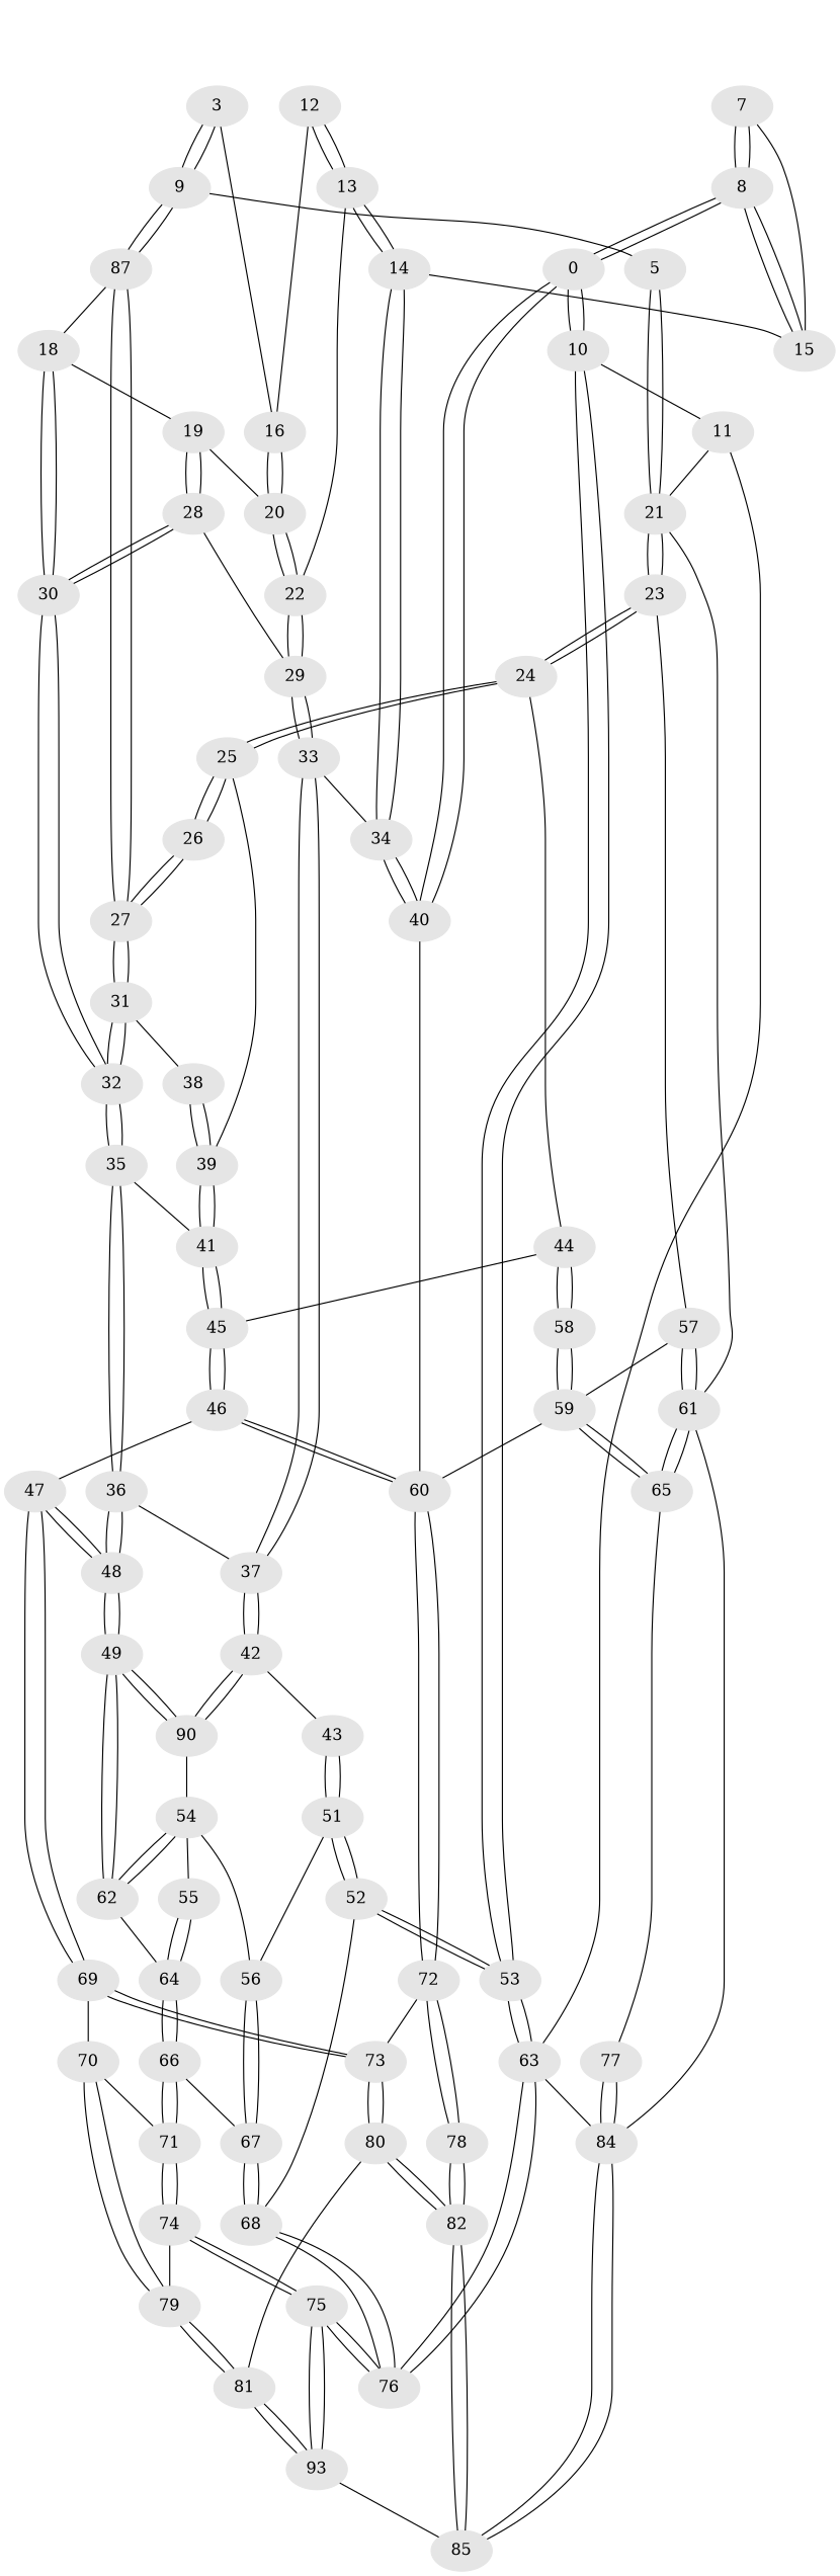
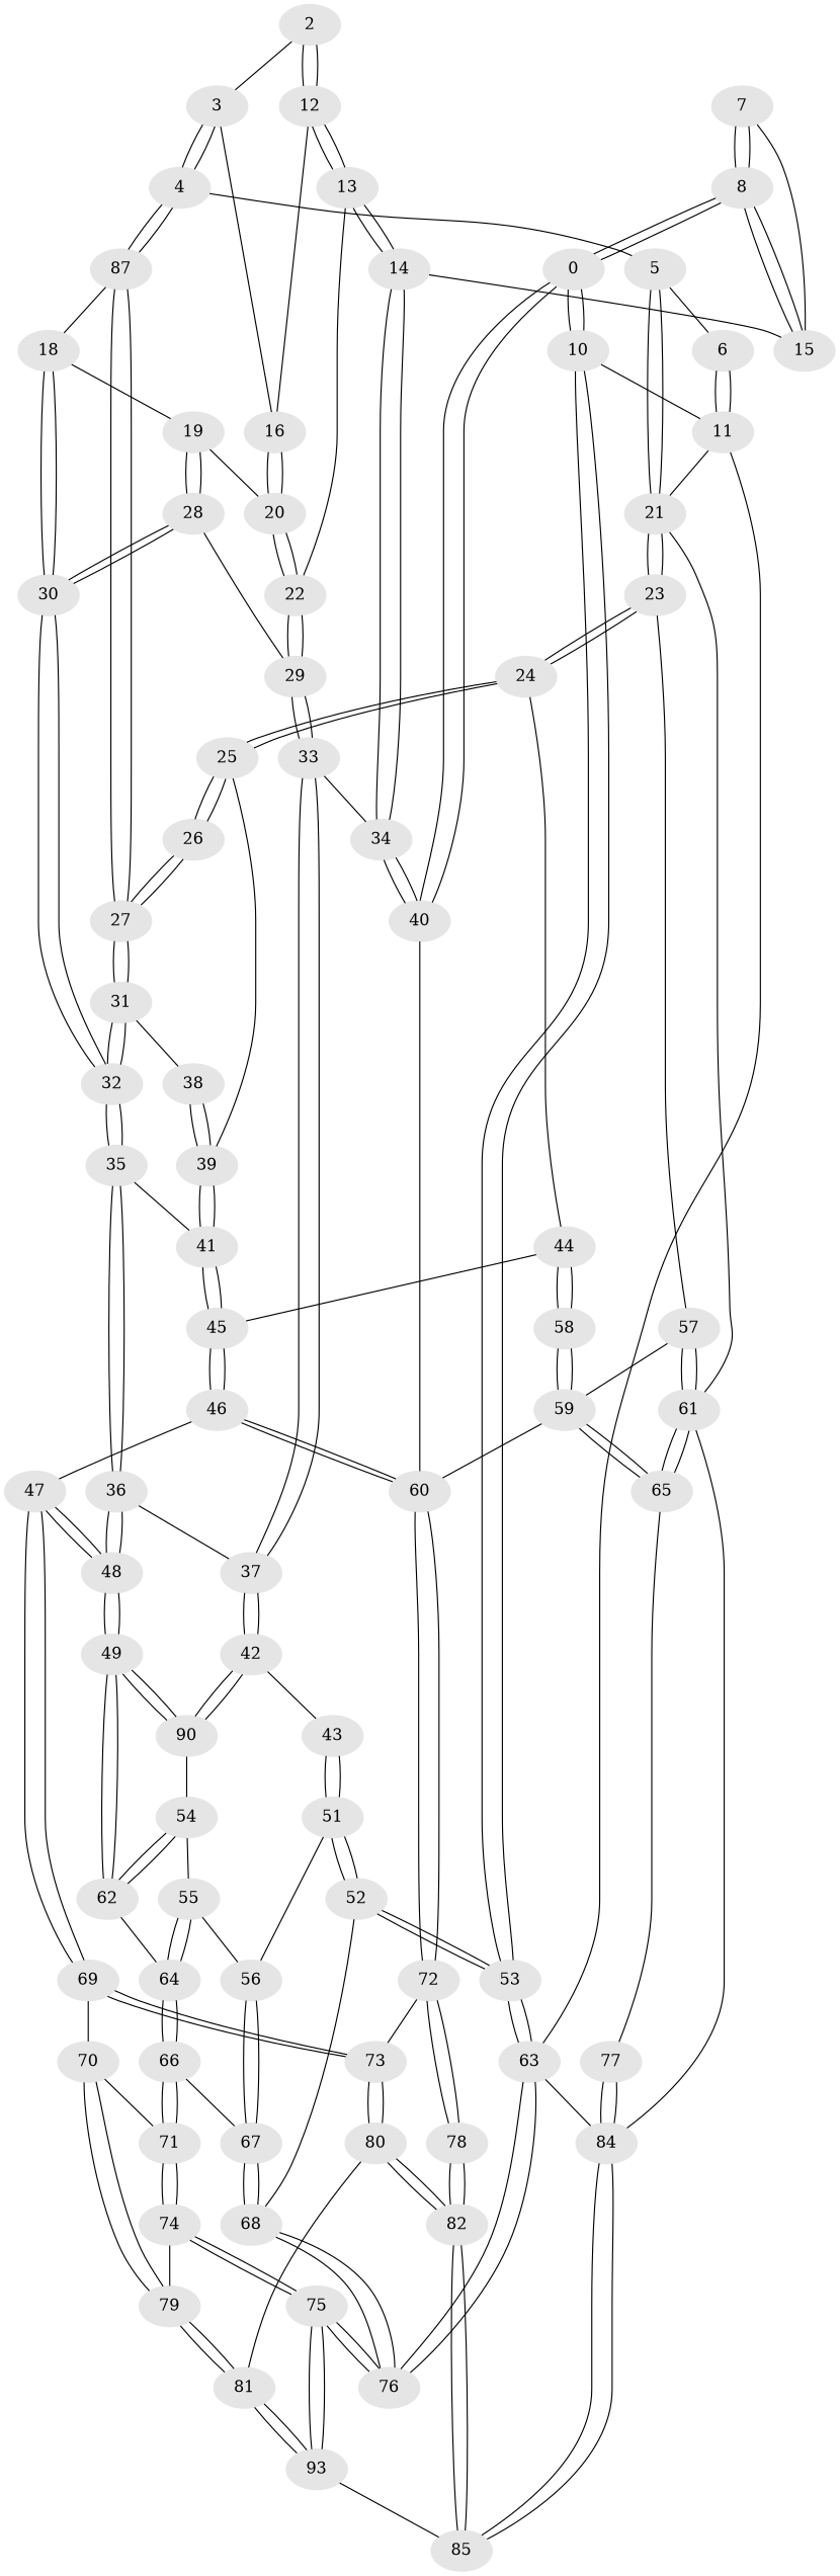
  graph {
    node [color=gray90 style=filled]
+   2
    3
    12
    7
    8
    15
-   4 [label=9]
+   4
    16
    13
    5
    n11 [label=87]
    20
+   6
    21
    18
    27
    11
    23
    61
    63
    n21 [label=0]
    10
    40
    53
    60
    84
    76
    14
    22
    34
    29
    19
    30
    31
    28
    32
    24
    57
    65
    33
    25
    44
    59
    26
    39
    45
    58
    41
    38
    37
    35
    36
    42
    48
    49
    43
    n57 [label=90]
    51
    46
    54
    52
    56
    47
    69
    72
    70
    73
    62
    64
    55
    68
    67
    66
    77
    78
    85
    71
    74
    79
    80
    81
    75
    82
    n84 [label=93]
+   2 -- 3
+   2 -- 12
+   2 -- 12
    3 -- 4
    3 -- 4
    3 -- 16
    12 -- 16
    12 -- 13
    12 -- 13
    7 -- 8
    7 -- 8
    7 -- 15
    8 -- 15
    8 -- 15
    8 -- n21
    8 -- n21
    4 -- 5
    4 -- n11
    4 -- n11
    16 -- 20
    16 -- 20
    13 -- 14
    13 -- 14
    13 -- 22
+   5 -- 6
    5 -- 21
    5 -- 21
    n11 -- 18
    n11 -- 27
    n11 -- 27
    20 -- 22
    20 -- 22
+   6 -- 11
+   6 -- 11
    21 -- 23
    21 -- 23
    21 -- 61
    18 -- 19
    18 -- 30
    18 -- 30
    27 -- 31
    27 -- 31
    11 -- 21
    11 -- 63
    23 -- 24
    23 -- 24
    23 -- 57
    61 -- 84
    61 -- 65
    61 -- 65
    63 -- 84
    63 -- 76
    63 -- 76
    n21 -- 10
    n21 -- 10
    n21 -- 40
    n21 -- 40
    10 -- 11
    10 -- 53
    10 -- 53
    40 -- 60
    53 -- 63
    53 -- 63
    60 -- 72
    60 -- 72
    84 -- 85
    84 -- 85
    14 -- 15
    14 -- 34
    14 -- 34
    22 -- 29
    22 -- 29
    34 -- 40
    34 -- 40
    29 -- 33
    29 -- 33
    19 -- 20
    19 -- 28
    19 -- 28
    30 -- 32
    30 -- 32
    31 -- 32
    31 -- 32
    31 -- 38
    28 -- 29
    28 -- 30
    28 -- 30
    32 -- 35
    32 -- 35
    24 -- 25
    24 -- 25
    24 -- 44
    57 -- 61
    57 -- 61
    57 -- 59
    65 -- 77
    33 -- 34
    33 -- 37
    33 -- 37
    25 -- 26
    25 -- 26
    25 -- 39
    44 -- 45
    44 -- 58
    44 -- 58
    59 -- 60
    59 -- 65
    59 -- 65
    26 -- 27
    26 -- 27
    39 -- 41
    39 -- 41
    45 -- 46
    45 -- 46
    58 -- 59
    58 -- 59
    41 -- 45
    41 -- 45
    38 -- 39
    38 -- 39
    37 -- 42
    37 -- 42
    35 -- 41
    35 -- 36
    35 -- 36
    36 -- 37
    36 -- 48
    36 -- 48
    42 -- 43
    42 -- n57
    42 -- n57
    48 -- 49
    48 -- 49
    49 -- n57
    49 -- n57
    49 -- 62
    49 -- 62
    43 -- 51
    43 -- 51
    n57 -- 54
    51 -- 52
    51 -- 52
    51 -- 56
    46 -- 60
    46 -- 60
    46 -- 47
    54 -- 62
    54 -- 62
    54 -- 55
    52 -- 53
    52 -- 53
    52 -- 68
    56 -- 67
    56 -- 67
    47 -- 48
    47 -- 48
    47 -- 69
    47 -- 69
    69 -- 70
    69 -- 73
    69 -- 73
    72 -- 73
    72 -- 78
    72 -- 78
    70 -- 71
    70 -- 79
    70 -- 79
    73 -- 80
    73 -- 80
    62 -- 64
    64 -- 66
    64 -- 66
-   54 -- 56
+   55 -- 56
    55 -- 64
    55 -- 64
    68 -- 76
    68 -- 76
    67 -- 68
    67 -- 68
    66 -- 67
    66 -- 71
    66 -- 71
    77 -- 84
    77 -- 84
    78 -- 82
    78 -- 82
    71 -- 74
    71 -- 74
    74 -- 79
    74 -- 75
    74 -- 75
    79 -- 81
    79 -- 81
    80 -- 81
    80 -- 82
    80 -- 82
    81 -- n84
    81 -- n84
    75 -- 76
    75 -- 76
    75 -- n84
    75 -- n84
    82 -- 85
    82 -- 85
    n84 -- 85
  }
